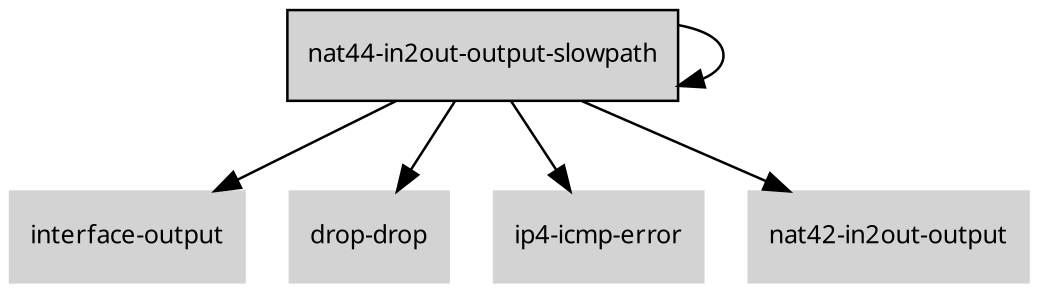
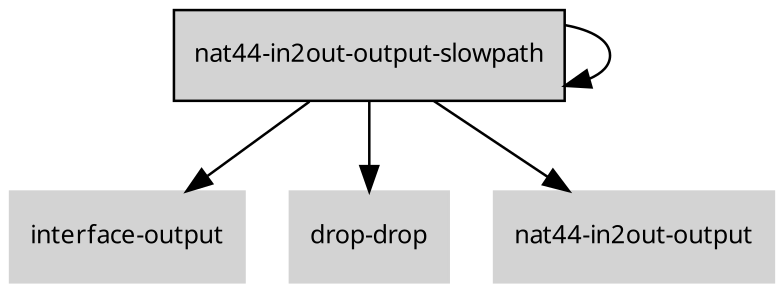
  digraph {
    fontname="Noto Sans"
    rankdir=TB
    node [color=lightgray fillcolor=lightgray fontcolor=black fontname="Noto Sans" fontsize=10 shape=box style=filled]
    edge [fontname="Noto Sans" fontsize=8]
    "nat44-in2out-output-slowpath" [color=black]
    "interface-output"
    n3 [label="drop-drop"]
-   "ip4-icmp-error"
-   "nat44-in2out-output" [label="nat42-in2out-output"]
+   "nat44-in2out-output"
    "nat44-in2out-output-slowpath" -> "nat44-in2out-output-slowpath"
    "nat44-in2out-output-slowpath" -> "interface-output"
    "nat44-in2out-output-slowpath" -> n3
-   "nat44-in2out-output-slowpath" -> "ip4-icmp-error"
    "nat44-in2out-output-slowpath" -> "nat44-in2out-output"
  }
